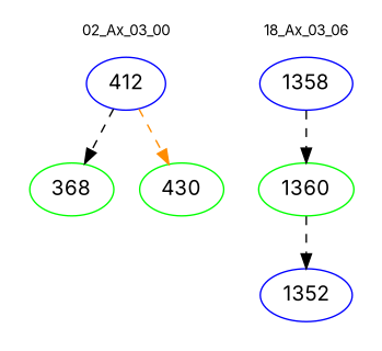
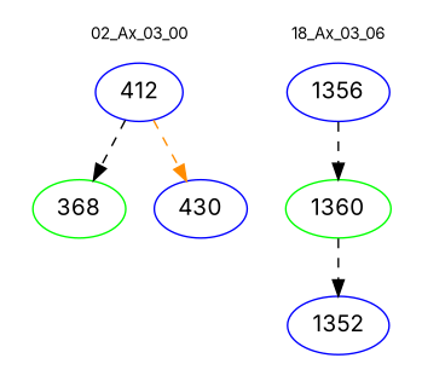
  digraph {
    fontname=Inter
    node [color=blue fontname=Inter]
    edge [color=black fontname=Inter style=dashed]
    n1 [label=412]
    n2 [color=green label=368]
-   n3 [color=green label=430]
-   n4 [label=1358]
+   n3 [label=430]
+   n4 [label=1356]
    n5 [label=1352]
    n6 [color=green label=1360]
    subgraph cluster_1 {
      color=white
      fontsize=10
      label="02_Ax_03_00"
      n1
      n2
      n3
    }
    subgraph cluster_2 {
      color=white
      fontsize=10
      label="18_Ax_03_06"
      n4
      n5
      n6
    }
    n1 -> n2
    n1 -> n3 [color=darkorange]
    n4 -> n6
    n6 -> n5
  }
